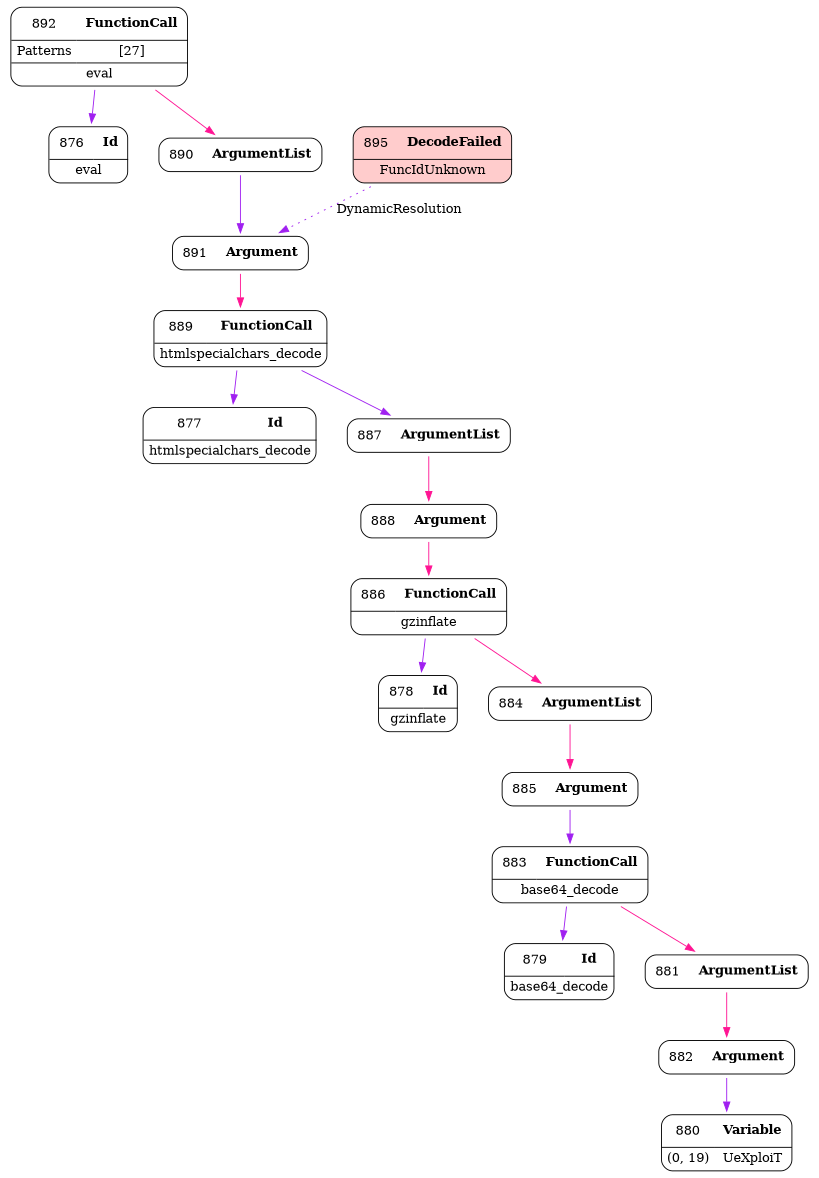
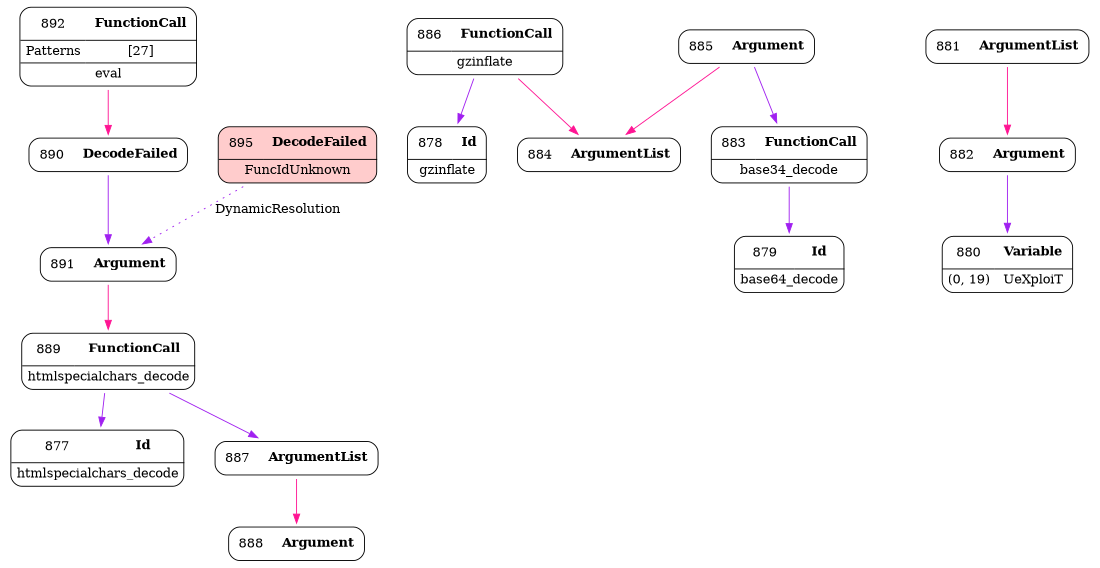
  digraph {
    node [shape=none]
    edge [color=purple weight=2]
-   n1 [label=<<TABLE border='1' cellspacing='0' cellpadding='10' style='rounded' ><TR><TD border='0'>876</TD><TD border='0'><B>Id</B></TD></TR><HR/><TR><TD border='0' cellpadding='5' colspan='2'>eval</TD></TR></TABLE>>]
    n2 [label=<<TABLE border='1' cellspacing='0' cellpadding='10' style='rounded' ><TR><TD border='0'>877</TD><TD border='0'><B>Id</B></TD></TR><HR/><TR><TD border='0' cellpadding='5' colspan='2'>htmlspecialchars_decode</TD></TR></TABLE>>]
    n3 [label=<<TABLE border='1' cellspacing='0' cellpadding='10' style='rounded' ><TR><TD border='0'>878</TD><TD border='0'><B>Id</B></TD></TR><HR/><TR><TD border='0' cellpadding='5' colspan='2'>gzinflate</TD></TR></TABLE>>]
    n4 [label=<<TABLE border='1' cellspacing='0' cellpadding='10' style='rounded' ><TR><TD border='0'>879</TD><TD border='0'><B>Id</B></TD></TR><HR/><TR><TD border='0' cellpadding='5' colspan='2'>base64_decode</TD></TR></TABLE>>]
    n5 [label=<<TABLE border='1' cellspacing='0' cellpadding='10' style='rounded' ><TR><TD border='0'>880</TD><TD border='0'><B>Variable</B></TD></TR><HR/><TR><TD border='0' cellpadding='5'>(0, 19)</TD><TD border='0' cellpadding='5'>UeXploiT</TD></TR></TABLE>>]
    n6 [label=<<TABLE border='1' cellspacing='0' cellpadding='10' style='rounded' ><TR><TD border='0'>881</TD><TD border='0'><B>ArgumentList</B></TD></TR></TABLE>>]
    n7 [label=<<TABLE border='1' cellspacing='0' cellpadding='10' style='rounded' ><TR><TD border='0'>882</TD><TD border='0'><B>Argument</B></TD></TR></TABLE>>]
-   n8 [label=<<TABLE border='1' cellspacing='0' cellpadding='10' style='rounded' ><TR><TD border='0'>883</TD><TD border='0'><B>FunctionCall</B></TD></TR><HR/><TR><TD border='0' cellpadding='5' colspan='2'>base64_decode</TD></TR></TABLE>>]
+   n8 [label=<<TABLE border='1' cellspacing='0' cellpadding='10' style='rounded' ><TR><TD border='0'>883</TD><TD border='0'><B>FunctionCall</B></TD></TR><HR/><TR><TD border='0' cellpadding='5' colspan='2'>base34_decode</TD></TR></TABLE>>]
    n9 [label=<<TABLE border='1' cellspacing='0' cellpadding='10' style='rounded' ><TR><TD border='0'>884</TD><TD border='0'><B>ArgumentList</B></TD></TR></TABLE>>]
    n10 [label=<<TABLE border='1' cellspacing='0' cellpadding='10' style='rounded' ><TR><TD border='0'>885</TD><TD border='0'><B>Argument</B></TD></TR></TABLE>>]
    n11 [label=<<TABLE border='1' cellspacing='0' cellpadding='10' style='rounded' ><TR><TD border='0'>886</TD><TD border='0'><B>FunctionCall</B></TD></TR><HR/><TR><TD border='0' cellpadding='5' colspan='2'>gzinflate</TD></TR></TABLE>>]
    n12 [label=<<TABLE border='1' cellspacing='0' cellpadding='10' style='rounded' ><TR><TD border='0'>887</TD><TD border='0'><B>ArgumentList</B></TD></TR></TABLE>>]
    n13 [label=<<TABLE border='1' cellspacing='0' cellpadding='10' style='rounded' ><TR><TD border='0'>888</TD><TD border='0'><B>Argument</B></TD></TR></TABLE>>]
    n14 [label=<<TABLE border='1' cellspacing='0' cellpadding='10' style='rounded' ><TR><TD border='0'>889</TD><TD border='0'><B>FunctionCall</B></TD></TR><HR/><TR><TD border='0' cellpadding='5' colspan='2'>htmlspecialchars_decode</TD></TR></TABLE>>]
-   n15 [label=<<TABLE border='1' cellspacing='0' cellpadding='10' style='rounded' ><TR><TD border='0'>890</TD><TD border='0'><B>ArgumentList</B></TD></TR></TABLE>>]
+   n15 [label=<<TABLE border='1' cellspacing='0' cellpadding='10' style='rounded' ><TR><TD border='0'>890</TD><TD border='0'><B>DecodeFailed</B></TD></TR></TABLE>>]
    n16 [label=<<TABLE border='1' cellspacing='0' cellpadding='10' style='rounded' ><TR><TD border='0'>891</TD><TD border='0'><B>Argument</B></TD></TR></TABLE>>]
    n17 [label=<<TABLE border='1' cellspacing='0' cellpadding='10' style='rounded' bgcolor='#FFCCCC' ><TR><TD border='0'>895</TD><TD border='0'><B>DecodeFailed</B></TD></TR><HR/><TR><TD border='0' cellpadding='5' colspan='2'>FuncIdUnknown</TD></TR></TABLE>>]
    n18 [label=<<TABLE border='1' cellspacing='0' cellpadding='10' style='rounded' ><TR><TD border='0'>892</TD><TD border='0'><B>FunctionCall</B></TD></TR><HR/><TR><TD border='0' cellpadding='5'>Patterns</TD><TD border='0' cellpadding='5'>[27]</TD></TR><HR/><TR><TD border='0' cellpadding='5' colspan='2'>eval</TD></TR></TABLE>>]
    n6 -> n7 [color=deeppink]
    n7 -> n5
    n8 -> n4
-   n8 -> n6 [color=deeppink]
-   n9 -> n10 [color=deeppink]
+   n10 -> n9 [color=deeppink]
    n10 -> n8
    n11 -> n3
    n11 -> n9 [color=deeppink]
    n12 -> n13 [color=deeppink]
-   n13 -> n11 [color=deeppink]
    n14 -> n2
    n14 -> n12
    n15 -> n16
    n16 -> n14 [color=deeppink]
    n17 -> n16 [label=DynamicResolution style=dotted weight=""]
-   n18 -> n1
    n18 -> n15 [color=deeppink]
  }
